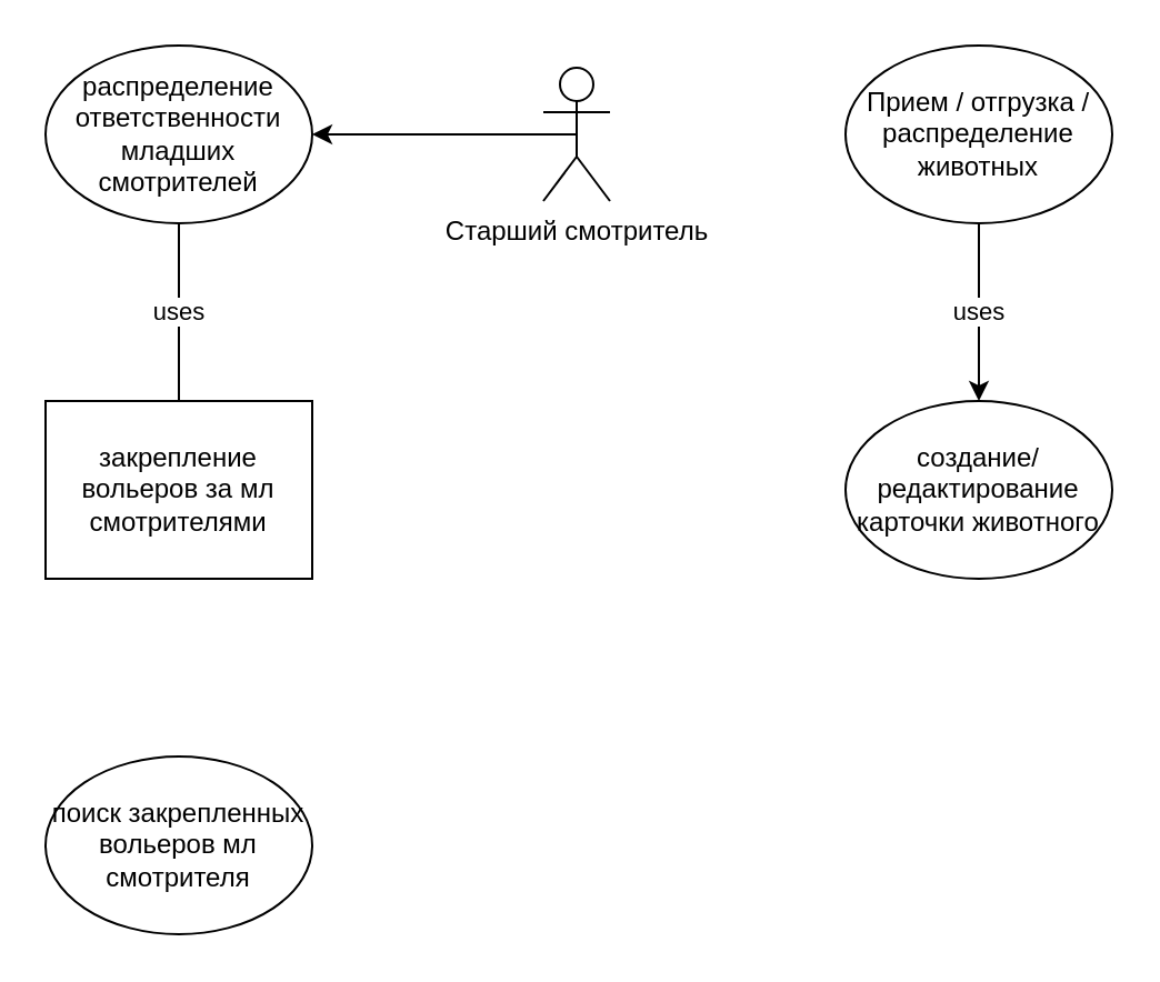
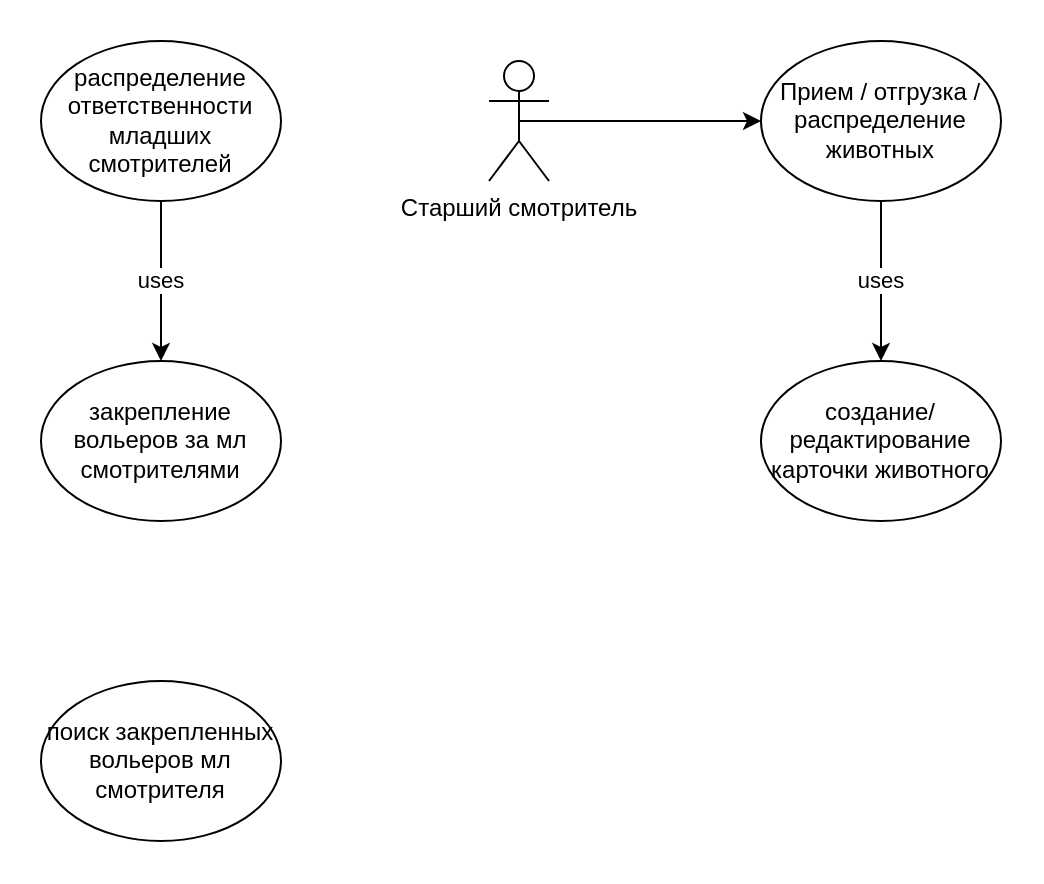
  <mxCell id="0" />
  <mxCell id="1" parent="0" />
- <mxCell id="3" style="edgeStyle=none;html=1;exitX=0.5;exitY=0.5;exitDx=0;exitDy=0;exitPerimeter=0;entryX=1;entryY=0.5;entryDx=0;entryDy=0;" parent="1" source="4" target="8" edge="1"><mxGeometry relative="1" as="geometry" /></mxCell>
+ <mxCell id="2" style="edgeStyle=none;html=1;exitX=0.5;exitY=0.5;exitDx=0;exitDy=0;exitPerimeter=0;entryX=0;entryY=0.5;entryDx=0;entryDy=0;" parent="1" source="4" target="6" edge="1"><mxGeometry relative="1" as="geometry" /></mxCell>
  <mxCell id="4" value="Старший смотритель" style="shape=umlActor;verticalLabelPosition=bottom;verticalAlign=top;html=1;outlineConnect=0;" parent="1" vertex="1"><mxGeometry x="244" y="30" width="30" height="60" as="geometry" /></mxCell>
  <mxCell id="5" value="uses" style="edgeStyle=none;html=1;exitX=0.5;exitY=1;exitDx=0;exitDy=0;entryX=0.5;entryY=0;entryDx=0;entryDy=0;" parent="1" source="6" target="10" edge="1"><mxGeometry relative="1" as="geometry" /></mxCell>
  <mxCell id="6" value="Прием / отгрузка / распределение животных" style="ellipse;whiteSpace=wrap;html=1;" parent="1" vertex="1"><mxGeometry x="380" y="20" width="120" height="80" as="geometry" /></mxCell>
- <mxCell id="7" value="uses" style="edgeStyle=none;html=1;exitX=0.5;exitY=1;exitDx=0;exitDy=0;entryX=0.5;entryY=0;entryDx=0;entryDy=0;endArrow=none;" parent="1" source="8" target="11" edge="1"><mxGeometry relative="1" as="geometry" /></mxCell>
+ <mxCell id="7" value="uses" style="edgeStyle=none;html=1;exitX=0.5;exitY=1;exitDx=0;exitDy=0;entryX=0.5;entryY=0;entryDx=0;entryDy=0;" parent="1" source="8" target="11" edge="1"><mxGeometry relative="1" as="geometry" /></mxCell>
  <mxCell id="8" value="распределение ответственности младших смотрителей" style="ellipse;whiteSpace=wrap;html=1;" parent="1" vertex="1"><mxGeometry x="20" y="20" width="120" height="80" as="geometry" /></mxCell>
  <mxCell id="9" value="поиск закрепленных вольеров мл смотрителя" style="ellipse;whiteSpace=wrap;html=1;" parent="1" vertex="1"><mxGeometry x="20" y="340" width="120" height="80" as="geometry" /></mxCell>
  <mxCell id="10" value="создание/редактирование карточки&lt;span style=&quot;background-color: transparent;&quot;&gt;&amp;nbsp;животного&lt;/span&gt;" style="ellipse;whiteSpace=wrap;html=1;" parent="1" vertex="1"><mxGeometry x="380" y="180" width="120" height="80" as="geometry" /></mxCell>
- <mxCell id="11" value="закрепление вольеров за мл смотрителями" style="whiteSpace=wrap;html=1;rounded=0;" parent="1" vertex="1"><mxGeometry x="20" y="180" width="120" height="80" as="geometry" /></mxCell>
+ <mxCell id="11" value="закрепление вольеров за мл смотрителями" style="ellipse;whiteSpace=wrap;html=1;" parent="1" vertex="1"><mxGeometry x="20" y="180" width="120" height="80" as="geometry" /></mxCell>
